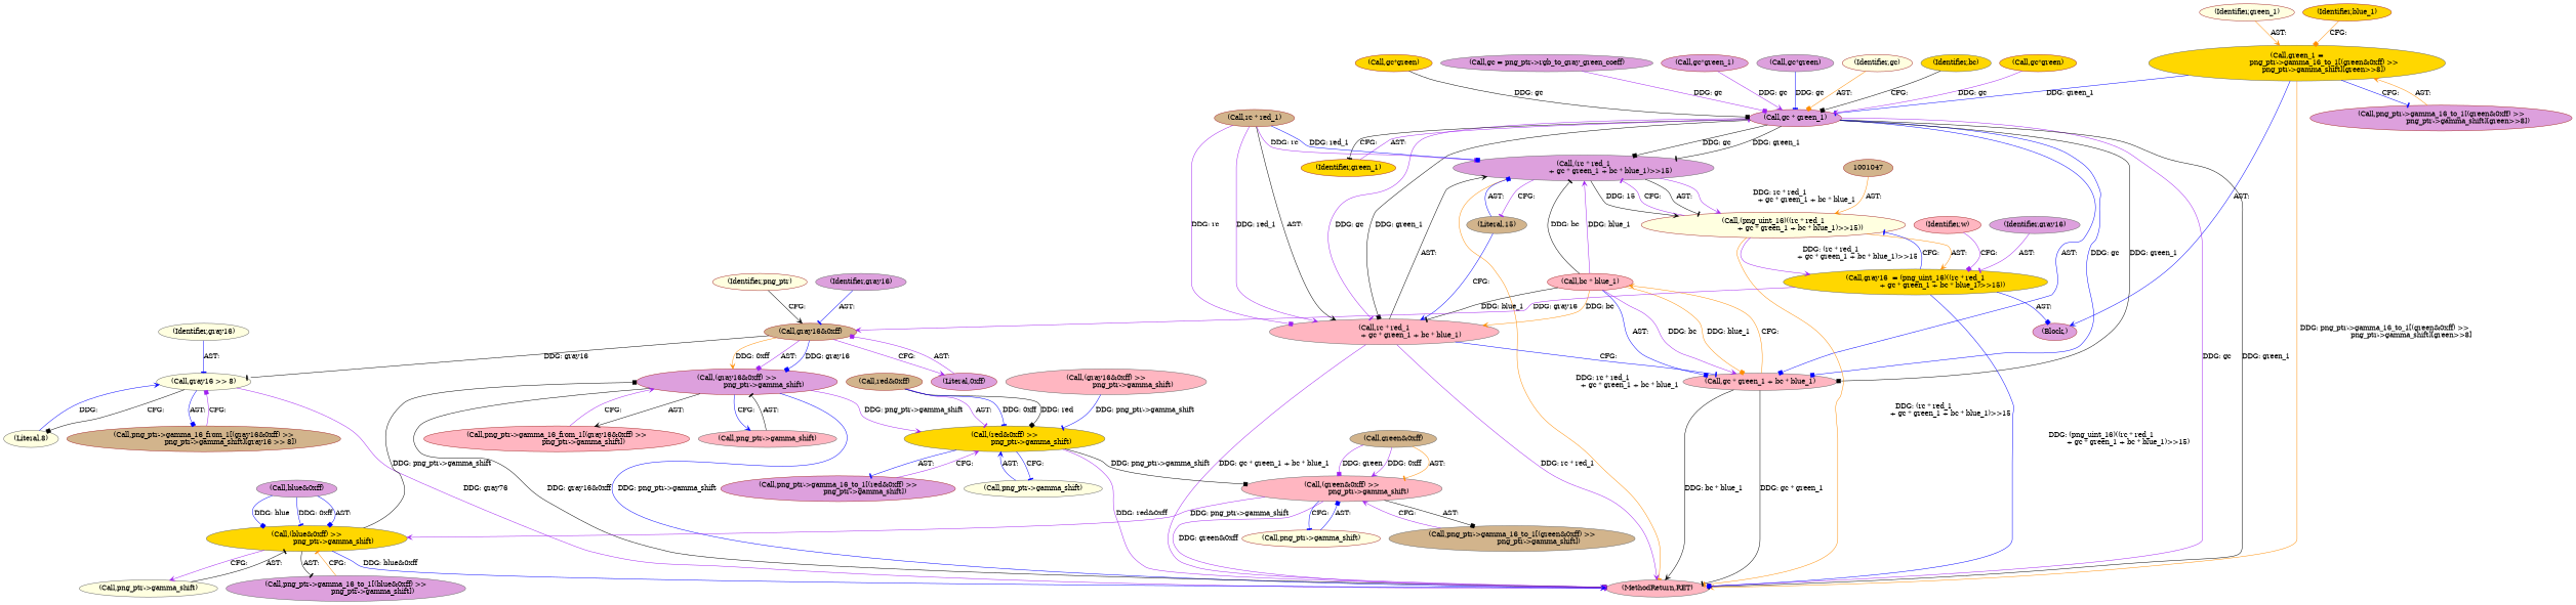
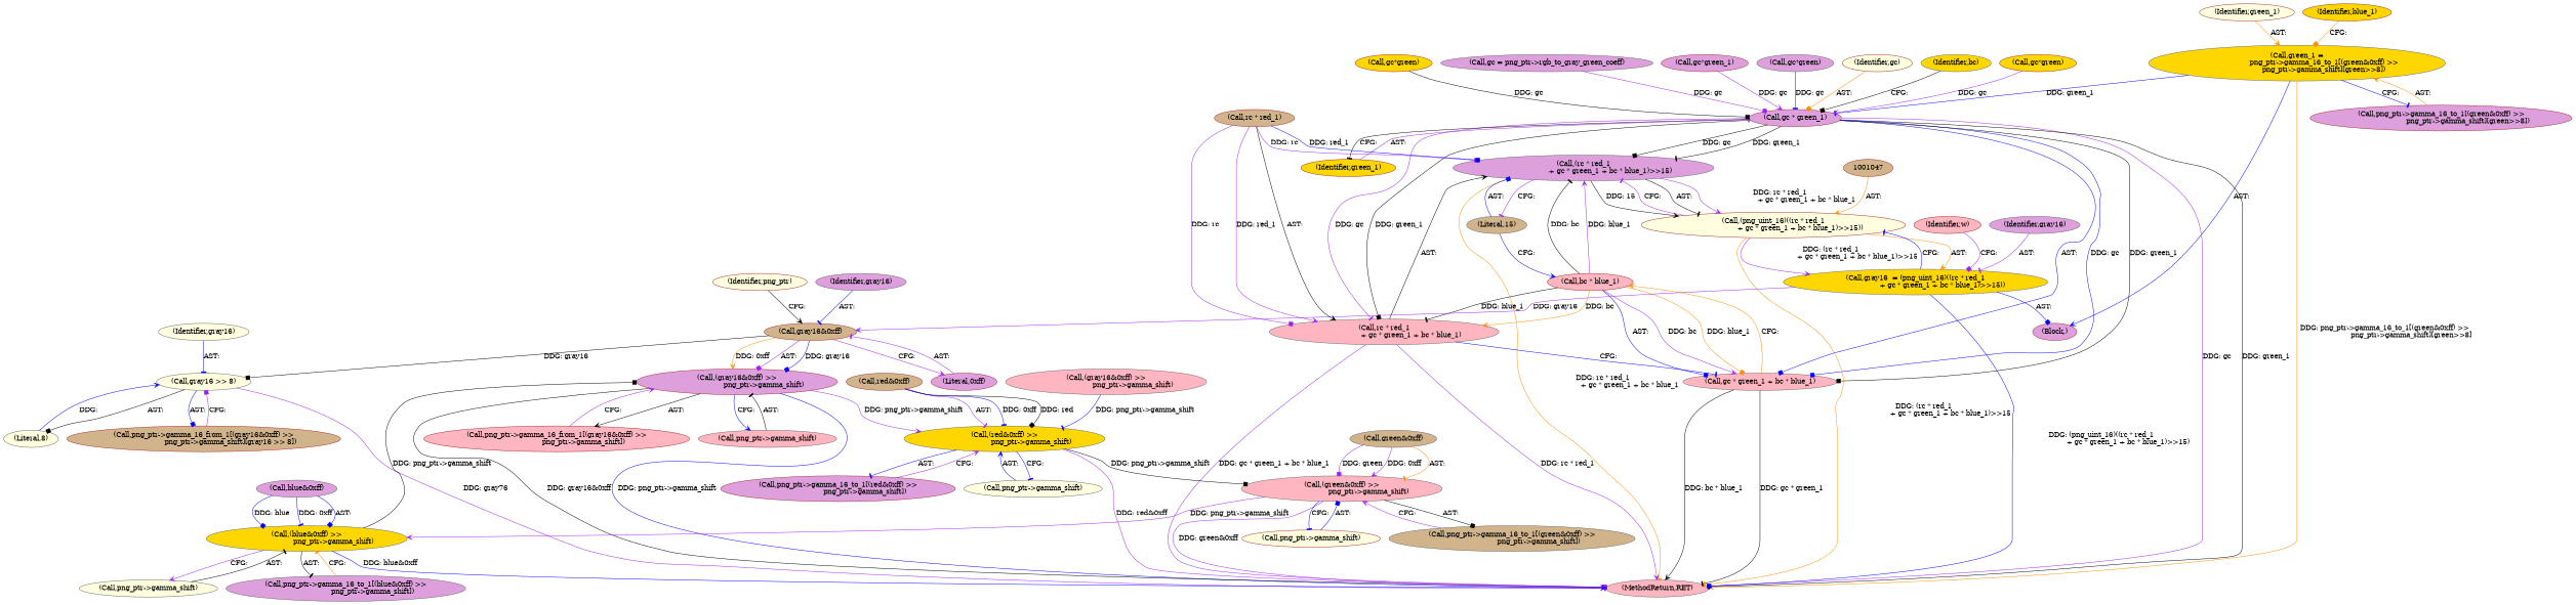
  digraph {
    fontname="DejaVu Serif"
    node [color=gray40 fillcolor=plum fontname="DejaVu Serif" style=filled]
    edge [arrowhead=vee color=purple fontname="DejaVu Serif"]
    n1 [fillcolor=gold label="(Call,green_1 =\n                         png_ptr->gamma_16_to_1[(green&0xff) >>\n                         png_ptr->gamma_shift][green>>8])"]
    n2 [color=brown label="(Call,gc * green_1)"]
    n3 [color=brown label="(Block,)"]
    n4 [fillcolor=lightpink label="(MethodReturn,RET)"]
    n5 [color=brown label="(Call,png_ptr->gamma_16_to_1[(green&0xff) >>\n                         png_ptr->gamma_shift][green>>8])"]
    n6 [label="(Call,(rc * red_1\n                         + gc * green_1 + bc * blue_1)>>15)"]
    n7 [fillcolor=lightpink label="(Call,rc * red_1\n                         + gc * green_1 + bc * blue_1)"]
    n8 [fillcolor=lightpink label="(Call,gc * green_1 + bc * blue_1)"]
    n9 [color=brown fillcolor=gold label="(Identifier,green_1)"]
    n10 [color=brown fillcolor=lightyellow label="(Call,(png_uint_16)((rc * red_1\n                         + gc * green_1 + bc * blue_1)>>15))"]
    n11 [fillcolor=tan label="(Literal,15)"]
    n12 [color=brown fillcolor=lightpink label="(Call,bc * blue_1)"]
    n13 [fillcolor=gold label="(Call,gray16  = (png_uint_16)((rc * red_1\n                         + gc * green_1 + bc * blue_1)>>15))"]
    n14 [color=brown fillcolor=tan label="(Call,gray16&0xff)"]
    n15 [color=brown label="(Call,(gray16&0xff) >>\n                         png_ptr->gamma_shift)"]
    n16 [fillcolor=lightyellow label="(Call,gray16 >> 8)"]
    n17 [color=brown label="(Literal,0xff)"]
    n18 [fillcolor=gold label="(Call,(red&0xff) >>\n                         png_ptr->gamma_shift)"]
    n19 [fillcolor=lightpink label="(Call,png_ptr->gamma_shift)"]
    n20 [color=brown fillcolor=lightpink label="(Call,png_ptr->gamma_16_from_1[(gray16&0xff) >>\n                         png_ptr->gamma_shift])"]
    n21 [fillcolor=lightyellow label="(Literal,8)"]
    n22 [color=brown fillcolor=tan label="(Call,png_ptr->gamma_16_from_1[(gray16&0xff) >>\n                         png_ptr->gamma_shift][gray16 >> 8])"]
    n23 [fillcolor=lightpink label="(Call,(green&0xff) >>\n                         png_ptr->gamma_shift)"]
    n24 [fillcolor=lightyellow label="(Call,png_ptr->gamma_shift)"]
    n25 [color=brown label="(Call,png_ptr->gamma_16_to_1[(red&0xff) >>\n                         png_ptr->gamma_shift])"]
    n26 [fillcolor=gold label="(Call,(blue&0xff) >>\n                         png_ptr->gamma_shift)"]
    n27 [fillcolor=tan label="(Call,png_ptr->gamma_16_to_1[(green&0xff) >>\n                         png_ptr->gamma_shift])"]
    n28 [color=brown fillcolor=lightyellow label="(Call,png_ptr->gamma_shift)"]
    n29 [fillcolor=lightyellow label="(Call,png_ptr->gamma_shift)"]
    n30 [label="(Call,png_ptr->gamma_16_to_1[(blue&0xff) >>\n                         png_ptr->gamma_shift])"]
    n31 [color=brown fillcolor=lightpink label="(Identifier,w)"]
    n32 [color=brown fillcolor=tan label="(Call,red&0xff)"]
    n33 [label="(Call,blue&0xff)"]
    n34 [color=brown label="(Call,gc*green_1)"]
    n35 [color=brown fillcolor=lightyellow label="(Identifier,green_1)"]
    n36 [label="(Call,gc*green)"]
    n37 [fillcolor=lightpink label="(Call,(gray16&0xff) >>\n                         png_ptr->gamma_shift)"]
    n38 [color=brown fillcolor=tan label="(Call,rc * red_1)"]
    n39 [color=brown fillcolor=lightyellow label="(Identifier,gc)"]
    n40 [color=brown fillcolor=lightyellow label="(Identifier,png_ptr)"]
    n41 [fillcolor=gold label="(Identifier,bc)"]
    n42 [label="(Identifier,gray16)"]
    n43 [color=brown fillcolor=gold label="(Call,gc*green)"]
    n44 [color=brown fillcolor=gold label="(Call,gc*green)"]
    n45 [label="(Call,gc = png_ptr->rgb_to_gray_green_coeff)"]
    n46 [fillcolor=lightyellow label="(Identifier,gray16)"]
    n47 [fillcolor=tan label="(Call,green&0xff)"]
    n48 [color=brown fillcolor=gold label="(Identifier,blue_1)"]
    n49 [label="(Identifier,gray16)"]
    1001047 [color=brown fillcolor=tan]
    n1 -> n2 [arrowhead=tee color=blue label="DDG: green_1"]
    n1 -> n3 [color=blue label="AST: "]
    n1 -> n4 [color=darkorange label="DDG: png_ptr->gamma_16_to_1[(green&0xff) >>\n                         png_ptr->gamma_shift][green>>8]"]
    n1 -> n5 [arrowhead=tee color=blue label="CFG: "]
    n2 -> n4 [arrowhead=box label="DDG: gc"]
    n2 -> n4 [arrowhead=tee color=black label="DDG: green_1"]
    n2 -> n6 [arrowhead=box color=black label="DDG: gc"]
    n2 -> n6 [arrowhead=tee color=black label="DDG: green_1"]
    n2 -> n7 [arrowhead=tee label="DDG: gc"]
    n2 -> n7 [arrowhead=box color=black label="DDG: green_1"]
    n2 -> n8 [arrowhead=box color=blue label="AST: "]
    n2 -> n8 [arrowhead=box color=blue label="DDG: gc"]
    n2 -> n8 [arrowhead=box color=black label="DDG: green_1"]
    n2 -> n9 [arrowhead=tee color=black label="CFG: "]
    n5 -> n1 [color=darkorange label="AST: "]
    n6 -> n4 [arrowhead=tee color=darkorange label="DDG: rc * red_1\n                         + gc * green_1 + bc * blue_1"]
    n6 -> n10 [arrowhead=tee color=black label="AST: "]
    n6 -> n10 [label="DDG: rc * red_1\n                         + gc * green_1 + bc * blue_1"]
    n6 -> n10 [color=black label="DDG: 15"]
    n6 -> n11 [arrowhead=tee label="CFG: "]
    n7 -> n4 [label="DDG: rc * red_1"]
    n7 -> n4 [label="DDG: gc * green_1 + bc * blue_1"]
    n7 -> n6 [color=black label="AST: "]
    n7 -> n8 [arrowhead=tee color=blue label="CFG: "]
    n8 -> n4 [color=black label="DDG: bc * blue_1"]
    n8 -> n4 [arrowhead=tee color=black label="DDG: gc * green_1"]
    n8 -> n12 [color=darkorange label="CFG: "]
    n9 -> n2 [arrowhead=tee label="AST: "]
    n10 -> n4 [arrowhead=tee color=darkorange label="DDG: (rc * red_1\n                         + gc * green_1 + bc * blue_1)>>15"]
    n10 -> n6 [arrowhead=tee label="CFG: "]
    n10 -> n13 [color=darkorange label="AST: "]
    n10 -> n13 [label="DDG: (rc * red_1\n                         + gc * green_1 + bc * blue_1)>>15"]
    n11 -> n6 [arrowhead=box color=blue label="AST: "]
-   n11 -> n7 [color=blue label="CFG: "]
+   n11 -> n12 [color=blue label="CFG: "]
    n12 -> n6 [arrowhead=tee color=black label="DDG: bc"]
    n12 -> n6 [label="DDG: blue_1"]
    n12 -> n7 [color=darkorange label="DDG: bc"]
    n12 -> n7 [arrowhead=tee color=black label="DDG: blue_1"]
    n12 -> n8 [arrowhead=box color=blue label="AST: "]
    n12 -> n8 [label="DDG: bc"]
    n12 -> n8 [arrowhead=box color=darkorange label="DDG: blue_1"]
    n13 -> n3 [arrowhead=box color=blue label="AST: "]
    n13 -> n4 [arrowhead=box color=blue label="DDG: (png_uint_16)((rc * red_1\n                         + gc * green_1 + bc * blue_1)>>15)"]
    n13 -> n10 [arrowhead=tee color=blue label="CFG: "]
    n13 -> n14 [label="DDG: gray16"]
    n14 -> n15 [arrowhead=box label="AST: "]
    n14 -> n15 [arrowhead=box color=blue label="DDG: gray16"]
    n14 -> n15 [color=darkorange label="DDG: 0xff"]
-   n14 -> n16 [arrowhead=tee color=black label="DDG: gray16"]
+   n14 -> n16 [arrowhead=box color=black label="DDG: gray16"]
    n14 -> n17 [label="CFG: "]
    n15 -> n4 [arrowhead=tee color=blue label="DDG: png_ptr->gamma_shift"]
    n15 -> n4 [arrowhead=box color=black label="DDG: gray16&0xff"]
    n15 -> n18 [label="DDG: png_ptr->gamma_shift"]
    n15 -> n19 [color=blue label="CFG: "]
    n15 -> n20 [color=black label="AST: "]
    n16 -> n4 [arrowhead=tee label="DDG: gray76"]
-   n16 -> n21 [arrowhead=box color=black label="CFG: "]
+   n16 -> n21 [arrowhead=box color=black label="AST: "]
    n16 -> n22 [arrowhead=box color=blue label="AST: "]
-   n17 -> n14 [arrowhead=box label="AST: "]
+   n17 -> n14 [arrowhead=tee label="AST: "]
    n18 -> n4 [arrowhead=box label="DDG: red&0xff"]
    n18 -> n23 [arrowhead=box color=black label="DDG: png_ptr->gamma_shift"]
    n18 -> n24 [arrowhead=tee color=blue label="CFG: "]
    n18 -> n25 [arrowhead=tee color=blue label="AST: "]
    n19 -> n15 [arrowhead=tee color=black label="AST: "]
    n20 -> n15 [label="CFG: "]
    n21 -> n16 [color=blue label="DDG: "]
    n22 -> n16 [arrowhead=box label="CFG: "]
    n23 -> n4 [label="DDG: green&0xff"]
    n23 -> n26 [label="DDG: png_ptr->gamma_shift"]
    n23 -> n27 [arrowhead=box color=black label="AST: "]
    n23 -> n28 [arrowhead=tee color=blue label="CFG: "]
    n24 -> n18 [color=blue label="AST: "]
    n25 -> n18 [label="CFG: "]
    n26 -> n4 [color=blue label="DDG: blue&0xff"]
    n26 -> n15 [arrowhead=box color=black label="DDG: png_ptr->gamma_shift"]
    n26 -> n29 [label="CFG: "]
    n26 -> n30 [arrowhead=tee color=black label="AST: "]
    n27 -> n23 [label="CFG: "]
    n28 -> n23 [arrowhead=box color=blue label="AST: "]
    n29 -> n26 [arrowhead=tee color=black label="AST: "]
    n30 -> n26 [arrowhead=tee color=darkorange label="CFG: "]
    n31 -> n13 [arrowhead=box label="CFG: "]
    n32 -> n18 [arrowhead=tee label="AST: "]
    n32 -> n18 [arrowhead=box color=black label="DDG: red"]
    n32 -> n18 [arrowhead=tee color=blue label="DDG: 0xff"]
    n33 -> n26 [arrowhead=box color=blue label="AST: "]
    n33 -> n26 [arrowhead=box color=blue label="DDG: blue"]
    n33 -> n26 [arrowhead=tee color=blue label="DDG: 0xff"]
    n34 -> n2 [label="DDG: gc"]
    n35 -> n1 [color=darkorange label="AST: "]
    n36 -> n2 [arrowhead=tee color=blue label="DDG: gc"]
    n37 -> n18 [arrowhead=tee color=blue label="DDG: png_ptr->gamma_shift"]
    n38 -> n6 [arrowhead=box label="DDG: rc"]
    n38 -> n6 [arrowhead=box color=blue label="DDG: red_1"]
    n38 -> n7 [color=black label="AST: "]
    n38 -> n7 [arrowhead=box label="DDG: rc"]
    n38 -> n7 [label="DDG: red_1"]
    n39 -> n2 [arrowhead=box color=darkorange label="AST: "]
    n40 -> n14 [color=black label="CFG: "]
    n41 -> n2 [arrowhead=box color=black label="CFG: "]
    n42 -> n13 [arrowhead=tee label="AST: "]
    n43 -> n2 [label="DDG: gc"]
    n44 -> n2 [arrowhead=box color=black label="DDG: gc"]
    n45 -> n2 [arrowhead=box label="DDG: gc"]
    n46 -> n16 [arrowhead=tee color=blue label="AST: "]
    n47 -> n23 [arrowhead=tee color=darkorange label="AST: "]
    n47 -> n23 [arrowhead=box label="DDG: green"]
    n47 -> n23 [label="DDG: 0xff"]
    n48 -> n1 [arrowhead=box color=darkorange label="CFG: "]
    n49 -> n14 [arrowhead=tee color=blue label="AST: "]
    1001047 -> n10 [color=darkorange label="AST: "]
  }
